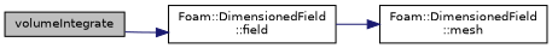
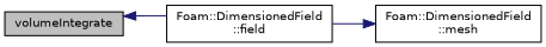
  digraph {
    rankdir=LR
    node [color=black fontname=Helvetica fontsize=10 shape=record]
    edge [color=midnightblue fontname=Helvetica fontsize=10 labelfontname=Helvetica labelfontsize=10 style=solid]
    n1 [fillcolor=grey75 fontcolor=black height=0.2 label=volumeIntegrate style=filled width=0.4]
    n2 [height=0.2 label="Foam::DimensionedField\l::field" width=0.4]
    n3 [height=0.2 label="Foam::DimensionedField\l::mesh" width=0.4]
-   n1 -> n2
+   n2 -> n1
    n2 -> n3
  }
